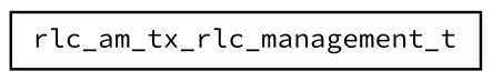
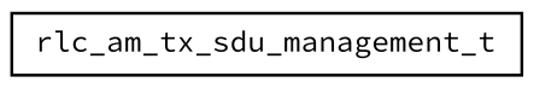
  digraph {
    rankdir=LR
    fontname="Source Code Pro"
-   n1 [color=black fillcolor=white fontname="Source Code Pro" fontsize=10 height=0.2 label=rlc_am_tx_rlc_management_t shape=record style=filled width=0.4]
+   n1 [color=black fillcolor=white fontname="Source Code Pro" fontsize=10 height=0.2 label=rlc_am_tx_sdu_management_t shape=record style=filled width=0.4]
  }
